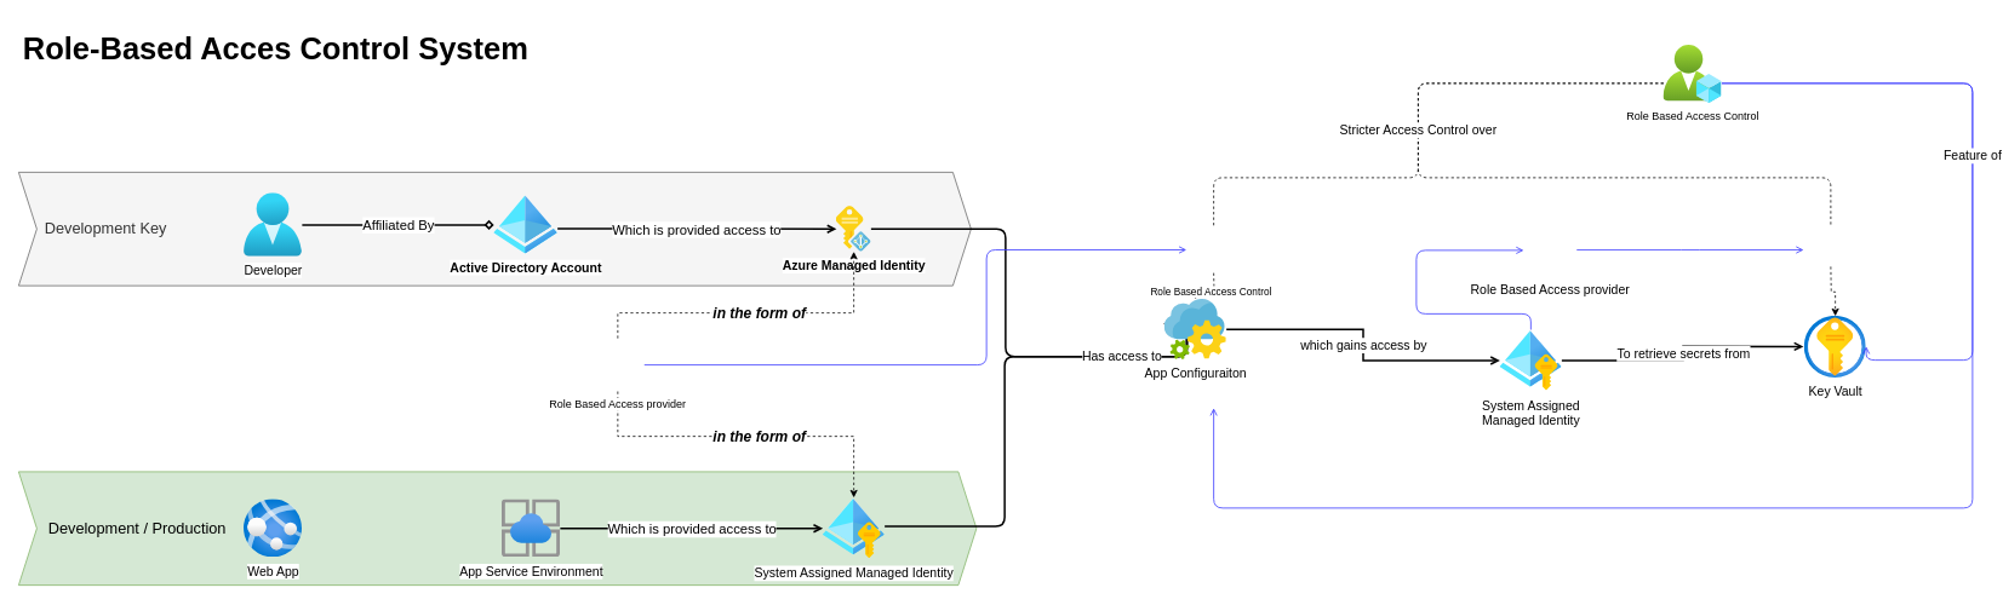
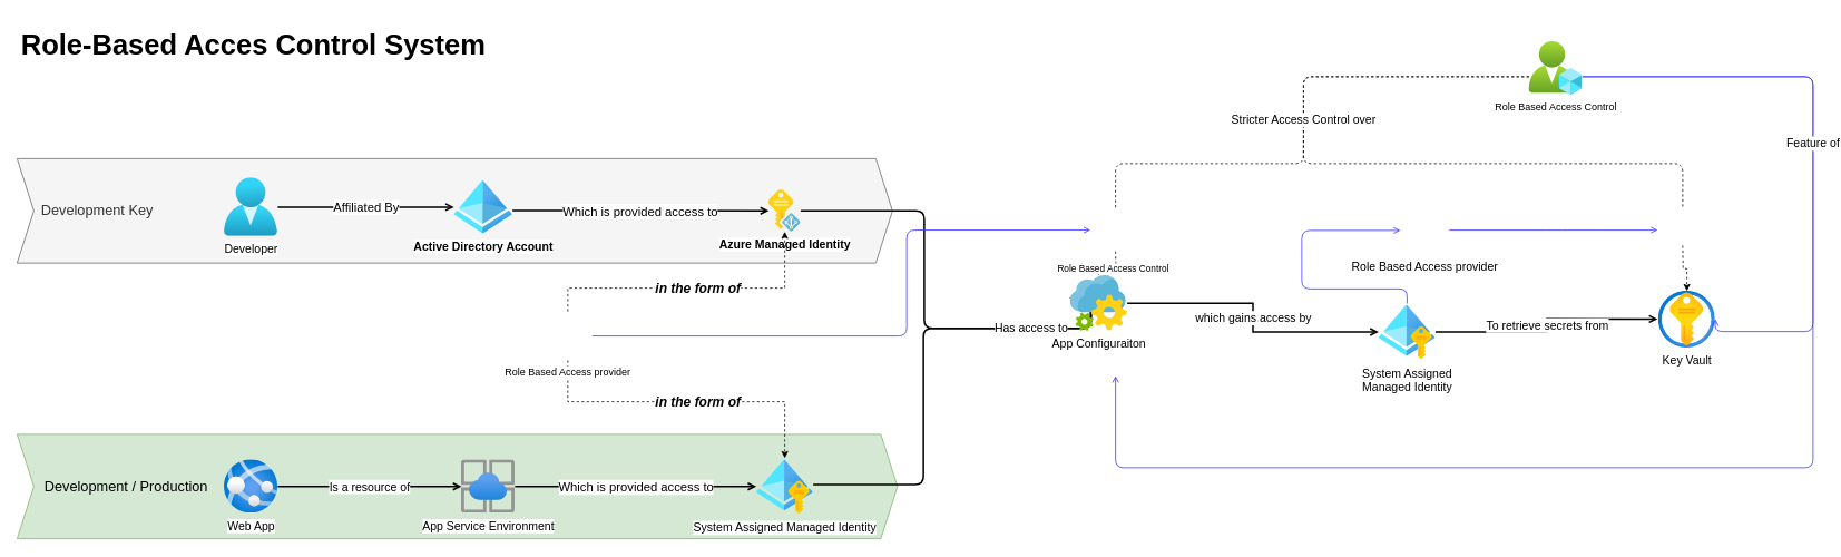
  <mxCell id="0" />
  <mxCell id="1" parent="0" />
  <mxCell id="2" value="Development / Production" style="shape=step;perimeter=stepPerimeter;whiteSpace=wrap;html=1;fixedSize=1;fontSize=17;align=left;spacingLeft=31;fillColor=#d5e8d4;strokeColor=#82b366;" vertex="1" parent="1"><mxGeometry x="20" y="519" width="1054" height="125" as="geometry" /></mxCell>
  <mxCell id="3" value="Development Key" style="shape=step;perimeter=stepPerimeter;whiteSpace=wrap;html=1;fixedSize=1;fontSize=17;align=left;spacingLeft=27;fillColor=#f5f5f5;strokeColor=#666666;fontColor=#333333;" vertex="1" parent="1"><mxGeometry x="20" y="189" width="1048" height="125" as="geometry" /></mxCell>
- <mxCell id="4" value="Affiliated By" style="edgeStyle=orthogonalEdgeStyle;rounded=0;orthogonalLoop=1;jettySize=auto;html=1;endArrow=diamond;endFill=0;strokeWidth=2;fontSize=15;" edge="1" parent="1" source="5" target="14"><mxGeometry relative="1" as="geometry" /></mxCell>
+ <mxCell id="4" value="Affiliated By" style="edgeStyle=orthogonalEdgeStyle;rounded=0;orthogonalLoop=1;jettySize=auto;html=1;endArrow=open;endFill=0;strokeWidth=2;fontSize=15;" edge="1" parent="1" source="5" target="14"><mxGeometry relative="1" as="geometry" /></mxCell>
  <mxCell id="5" value="Developer" style="aspect=fixed;html=1;points=[];align=center;image;fontSize=14;image=img/lib/azure2/identity/Users.svg;" vertex="1" parent="1"><mxGeometry x="268" y="212" width="64" height="70" as="geometry" /></mxCell>
  <mxCell id="6" value="Key Vault" style="aspect=fixed;html=1;points=[];align=center;image;fontSize=14;image=img/lib/azure2/security/Key_Vaults.svg;" vertex="1" parent="1"><mxGeometry x="1985" y="347.5" width="68" height="68" as="geometry" /></mxCell>
+ <mxCell id="7" value="Is a resource of" style="edgeStyle=orthogonalEdgeStyle;rounded=0;orthogonalLoop=1;jettySize=auto;html=1;fontSize=14;endArrow=open;endFill=0;strokeWidth=2;" edge="1" parent="1" source="8" target="19"><mxGeometry relative="1" as="geometry" /></mxCell>
  <mxCell id="8" value="Web App" style="aspect=fixed;html=1;points=[];align=center;image;fontSize=14;image=img/lib/azure2/containers/App_Services.svg;" vertex="1" parent="1"><mxGeometry x="268" y="549.5" width="64" height="64" as="geometry" /></mxCell>
  <mxCell id="9" style="edgeStyle=orthogonalEdgeStyle;rounded=1;orthogonalLoop=1;jettySize=auto;html=1;entryX=-0.02;entryY=0.408;entryDx=0;entryDy=0;entryPerimeter=0;fontSize=14;endArrow=open;endFill=0;strokeWidth=2;" edge="1" parent="1" source="10" target="17"><mxGeometry relative="1" as="geometry"><Array as="points"><mxPoint x="1105" y="579" /><mxPoint x="1105" y="392" /><mxPoint x="1305" y="392" /></Array></mxGeometry></mxCell>
  <mxCell id="10" value="System Assigned Managed Identity" style="aspect=fixed;html=1;points=[];align=center;image;fontSize=14;image=img/lib/azure2/identity/Managed_Identities.svg;" vertex="1" parent="1"><mxGeometry x="905" y="547.5" width="68" height="68" as="geometry" /></mxCell>
  <mxCell id="11" value="Which is provided access to" style="edgeStyle=orthogonalEdgeStyle;rounded=0;orthogonalLoop=1;jettySize=auto;html=1;exitX=1;exitY=0.563;exitDx=0;exitDy=0;exitPerimeter=0;endArrow=open;endFill=0;strokeWidth=2;fontSize=15;" edge="1" parent="1" source="14" target="13"><mxGeometry relative="1" as="geometry" /></mxCell>
  <mxCell id="12" value="Has access to" style="edgeStyle=orthogonalEdgeStyle;rounded=1;orthogonalLoop=1;jettySize=auto;html=1;entryX=0;entryY=0.408;entryDx=0;entryDy=0;entryPerimeter=0;fontSize=14;endArrow=open;endFill=0;strokeWidth=2;" edge="1" parent="1" source="13" target="17"><mxGeometry x="0.513" relative="1" as="geometry"><Array as="points"><mxPoint x="1106" y="252" /><mxPoint x="1106" y="392" /><mxPoint x="1306" y="392" /></Array><mxPoint as="offset" /></mxGeometry></mxCell>
  <mxCell id="13" value="Azure Managed Identity" style="aspect=fixed;html=1;points=[];align=center;image;fontSize=14;image=img/lib/mscae/Managed_Identities.svg;fontStyle=1" vertex="1" parent="1"><mxGeometry x="920" y="226.5" width="38" height="50" as="geometry" /></mxCell>
  <mxCell id="14" value="Active Directory Account" style="aspect=fixed;html=1;points=[];align=center;image;fontSize=14;image=img/lib/azure2/identity/Azure_Active_Directory.svg;fontStyle=1" vertex="1" parent="1"><mxGeometry x="543" y="215" width="70" height="64" as="geometry" /></mxCell>
  <mxCell id="15" value="Role Based Access Control" style="edgeStyle=orthogonalEdgeStyle;rounded=0;orthogonalLoop=1;jettySize=auto;html=1;dashed=1;startArrow=none;" edge="1" parent="1" target="17"><mxGeometry relative="1" as="geometry"><mxPoint x="1335" y="300" as="sourcePoint" /></mxGeometry></mxCell>
  <mxCell id="16" value="which gains access by" style="edgeStyle=orthogonalEdgeStyle;rounded=0;orthogonalLoop=1;jettySize=auto;html=1;fontSize=14;endArrow=open;endFill=0;strokeWidth=2;" edge="1" parent="1" source="17" target="22"><mxGeometry relative="1" as="geometry" /></mxCell>
  <mxCell id="17" value="App Configuraiton" style="aspect=fixed;html=1;points=[];align=center;image;fontSize=14;image=img/lib/mscae/App_Configuration.svg;" vertex="1" parent="1"><mxGeometry x="1281" y="328.86" width="68" height="66.64" as="geometry" /></mxCell>
  <mxCell id="18" value="&lt;span style=&quot;font-size: 15px&quot;&gt;Which is provided access to&lt;/span&gt;" style="edgeStyle=orthogonalEdgeStyle;rounded=0;orthogonalLoop=1;jettySize=auto;html=1;fontSize=14;endArrow=open;endFill=0;strokeWidth=2;" edge="1" parent="1" source="19" target="10"><mxGeometry relative="1" as="geometry" /></mxCell>
  <mxCell id="19" value="App Service Environment" style="aspect=fixed;html=1;points=[];align=center;image;fontSize=14;image=img/lib/azure2/app_services/App_Service_Environments.svg;" vertex="1" parent="1"><mxGeometry x="552" y="549.5" width="64" height="64" as="geometry" /></mxCell>
  <mxCell id="20" value="To retrieve secrets from" style="edgeStyle=orthogonalEdgeStyle;rounded=0;orthogonalLoop=1;jettySize=auto;html=1;fontSize=14;endArrow=open;endFill=0;strokeWidth=2;entryX=-0.015;entryY=0.493;entryDx=0;entryDy=0;entryPerimeter=0;" edge="1" parent="1" source="22" target="6"><mxGeometry relative="1" as="geometry"><mxPoint x="1940" y="397" as="targetPoint" /></mxGeometry></mxCell>
  <mxCell id="21" style="edgeStyle=orthogonalEdgeStyle;rounded=1;orthogonalLoop=1;jettySize=auto;html=1;fontSize=17;endArrow=open;endFill=0;strokeColor=#3333FF;strokeWidth=1;" edge="1" parent="1" source="22" target="35"><mxGeometry relative="1" as="geometry"><Array as="points"><mxPoint x="1684" y="345" /><mxPoint x="1558" y="345" /><mxPoint x="1558" y="275" /></Array></mxGeometry></mxCell>
  <mxCell id="22" value="System Assigned&lt;br style=&quot;font-size: 14px;&quot;&gt;Managed Identity" style="aspect=fixed;html=1;points=[];align=center;image;fontSize=14;image=img/lib/azure2/identity/Managed_Identities.svg;" vertex="1" parent="1"><mxGeometry x="1650" y="362.5" width="68" height="68" as="geometry" /></mxCell>
  <mxCell id="23" style="edgeStyle=orthogonalEdgeStyle;rounded=0;orthogonalLoop=1;jettySize=auto;html=1;dashed=1;startArrow=none;" edge="1" parent="1" target="6"><mxGeometry relative="1" as="geometry"><mxPoint x="2014" y="293" as="sourcePoint" /></mxGeometry></mxCell>
  <mxCell id="24" style="edgeStyle=orthogonalEdgeStyle;orthogonalLoop=1;jettySize=auto;html=1;fontSize=14;endArrow=open;endFill=0;strokeWidth=1;rounded=1;strokeColor=#3333FF;" edge="1" parent="1" source="26"><mxGeometry relative="1" as="geometry"><mxPoint x="1335" y="449" as="targetPoint" /><Array as="points"><mxPoint x="2170" y="91" /><mxPoint x="2170" y="559" /><mxPoint x="1335" y="559" /></Array></mxGeometry></mxCell>
  <mxCell id="25" value="Feature of" style="edgeStyle=orthogonalEdgeStyle;rounded=1;orthogonalLoop=1;jettySize=auto;html=1;fontSize=14;endArrow=open;endFill=0;strokeWidth=1;entryX=1;entryY=0.493;entryDx=0;entryDy=0;entryPerimeter=0;strokeColor=#3333FF;" edge="1" parent="1" source="26" target="6"><mxGeometry relative="1" as="geometry"><Array as="points"><mxPoint x="2170" y="91" /><mxPoint x="2170" y="396" /></Array></mxGeometry></mxCell>
  <mxCell id="26" value="Role Based Access Control" style="aspect=fixed;html=1;points=[];align=center;image;fontSize=12;image=img/lib/azure2/intune/Azure_AD_Roles_and_Administrators.svg;" vertex="1" parent="1"><mxGeometry x="1830" y="49" width="64" height="64" as="geometry" /></mxCell>
  <mxCell id="27" value="&lt;i style=&quot;font-size: 16px&quot;&gt;&lt;b&gt;in the form of&lt;/b&gt;&lt;/i&gt;" style="edgeStyle=orthogonalEdgeStyle;rounded=0;orthogonalLoop=1;jettySize=auto;html=1;dashed=1;" edge="1" parent="1" source="30" target="13"><mxGeometry x="0.034" relative="1" as="geometry"><Array as="points"><mxPoint x="679" y="344" /><mxPoint x="939" y="344" /></Array><mxPoint as="offset" /></mxGeometry></mxCell>
  <mxCell id="28" value="&lt;font style=&quot;font-size: 16px&quot;&gt;&lt;i&gt;&lt;b&gt;in the form of&lt;/b&gt;&lt;/i&gt;&lt;/font&gt;" style="edgeStyle=orthogonalEdgeStyle;rounded=0;orthogonalLoop=1;jettySize=auto;html=1;dashed=1;" edge="1" parent="1" source="30" target="10"><mxGeometry x="0.089" relative="1" as="geometry"><Array as="points"><mxPoint x="679" y="480" /><mxPoint x="939" y="480" /></Array><mxPoint as="offset" /></mxGeometry></mxCell>
  <mxCell id="29" style="edgeStyle=orthogonalEdgeStyle;rounded=1;orthogonalLoop=1;jettySize=auto;html=1;entryX=0;entryY=0.5;entryDx=0;entryDy=0;entryPerimeter=0;fontSize=17;endArrow=open;endFill=0;strokeColor=#3333FF;strokeWidth=1;" edge="1" parent="1" source="30"><mxGeometry relative="1" as="geometry"><mxPoint x="1068" y="401" as="sourcePoint" /><mxPoint x="1305" y="274.5" as="targetPoint" /><Array as="points"><mxPoint x="1085" y="401" /><mxPoint x="1085" y="275" /></Array></mxGeometry></mxCell>
  <mxCell id="30" value="Role Based Access provider" style="shape=image;html=1;verticalAlign=top;verticalLabelPosition=bottom;labelBackgroundColor=#ffffff;imageAspect=0;aspect=fixed;image=https://cdn4.iconfinder.com/data/icons/internet-security-flat-2/32/Internet_Security_key_lock_password_door_safe-128.png" vertex="1" parent="1"><mxGeometry x="650" y="372" width="58.5" height="58.5" as="geometry" /></mxCell>
  <mxCell id="31" value="" style="edgeStyle=orthogonalEdgeStyle;rounded=1;orthogonalLoop=1;jettySize=auto;html=1;dashed=1;endArrow=none;" edge="1" parent="1" source="26"><mxGeometry relative="1" as="geometry"><mxPoint x="1335" y="183" as="sourcePoint" /><mxPoint x="1335" y="249" as="targetPoint" /><Array as="points"><mxPoint x="1560" y="91" /><mxPoint x="1560" y="195" /><mxPoint x="1335" y="195" /></Array></mxGeometry></mxCell>
  <mxCell id="32" value="Stricter Access Control over" style="edgeStyle=orthogonalEdgeStyle;rounded=1;orthogonalLoop=1;jettySize=auto;html=1;dashed=1;endArrow=none;fontSize=14;" edge="1" parent="1" source="26"><mxGeometry x="-0.27" relative="1" as="geometry"><mxPoint x="1367" y="151" as="sourcePoint" /><mxPoint x="2014" y="249" as="targetPoint" /><Array as="points"><mxPoint x="1560" y="91" /><mxPoint x="1560" y="195" /><mxPoint x="2014" y="195" /></Array><mxPoint as="offset" /></mxGeometry></mxCell>
  <mxCell id="33" value="&lt;h1&gt;Role-Based Acces Control System&lt;/h1&gt;" style="text;html=1;strokeColor=none;fillColor=none;spacing=5;spacingTop=-20;whiteSpace=wrap;overflow=hidden;rounded=0;fontSize=17;" vertex="1" parent="1"><mxGeometry x="20" y="20" width="1062" height="120" as="geometry" /></mxCell>
  <mxCell id="34" style="edgeStyle=orthogonalEdgeStyle;rounded=1;orthogonalLoop=1;jettySize=auto;html=1;fontSize=17;endArrow=open;endFill=0;strokeColor=#3333FF;strokeWidth=1;" edge="1" parent="1" source="35"><mxGeometry relative="1" as="geometry"><mxPoint x="1984" y="274.571" as="targetPoint" /></mxGeometry></mxCell>
  <mxCell id="35" value="Role Based Access provider" style="shape=image;html=1;verticalAlign=top;verticalLabelPosition=bottom;labelBackgroundColor=#ffffff;imageAspect=0;aspect=fixed;image=https://cdn4.iconfinder.com/data/icons/internet-security-flat-2/32/Internet_Security_key_lock_password_door_safe-128.png;fontSize=14;" vertex="1" parent="1"><mxGeometry x="1676" y="245.25" width="58.5" height="58.5" as="geometry" /></mxCell>
  <mxCell id="36" value="" style="shape=image;html=1;verticalAlign=top;verticalLabelPosition=bottom;labelBackgroundColor=#ffffff;imageAspect=0;aspect=fixed;image=https://cdn4.iconfinder.com/data/icons/internet-security-flat-2/32/Internet_Security_lock_locked_password_secure_padlock-128.png;fontSize=14;" vertex="1" parent="1"><mxGeometry x="1303" y="242.5" width="64" height="64" as="geometry" /></mxCell>
  <mxCell id="37" value="" style="shape=image;html=1;verticalAlign=top;verticalLabelPosition=bottom;labelBackgroundColor=#ffffff;imageAspect=0;aspect=fixed;image=https://cdn4.iconfinder.com/data/icons/internet-security-flat-2/32/Internet_Security_lock_locked_password_secure_padlock-128.png;fontSize=17;" vertex="1" parent="1"><mxGeometry x="1980" y="242.5" width="64" height="64" as="geometry" /></mxCell>
